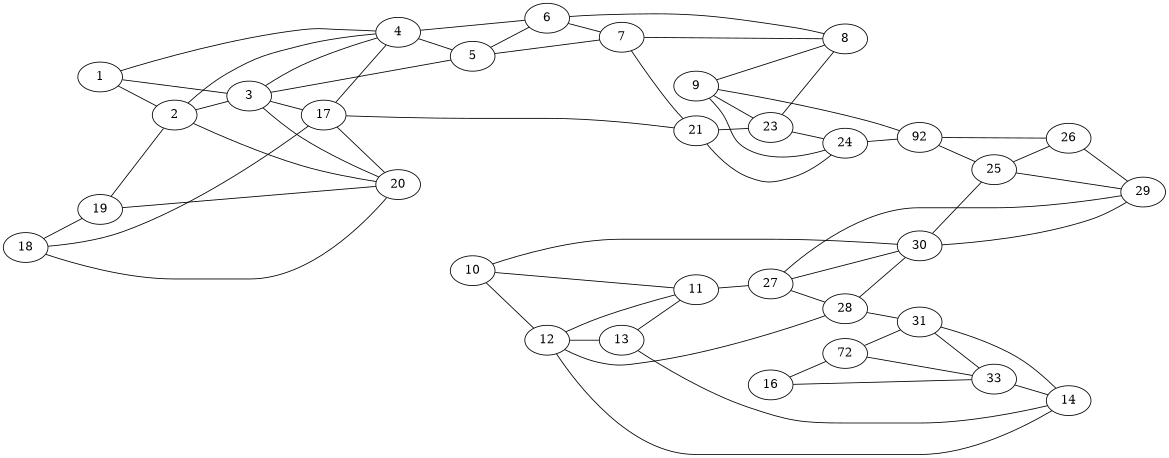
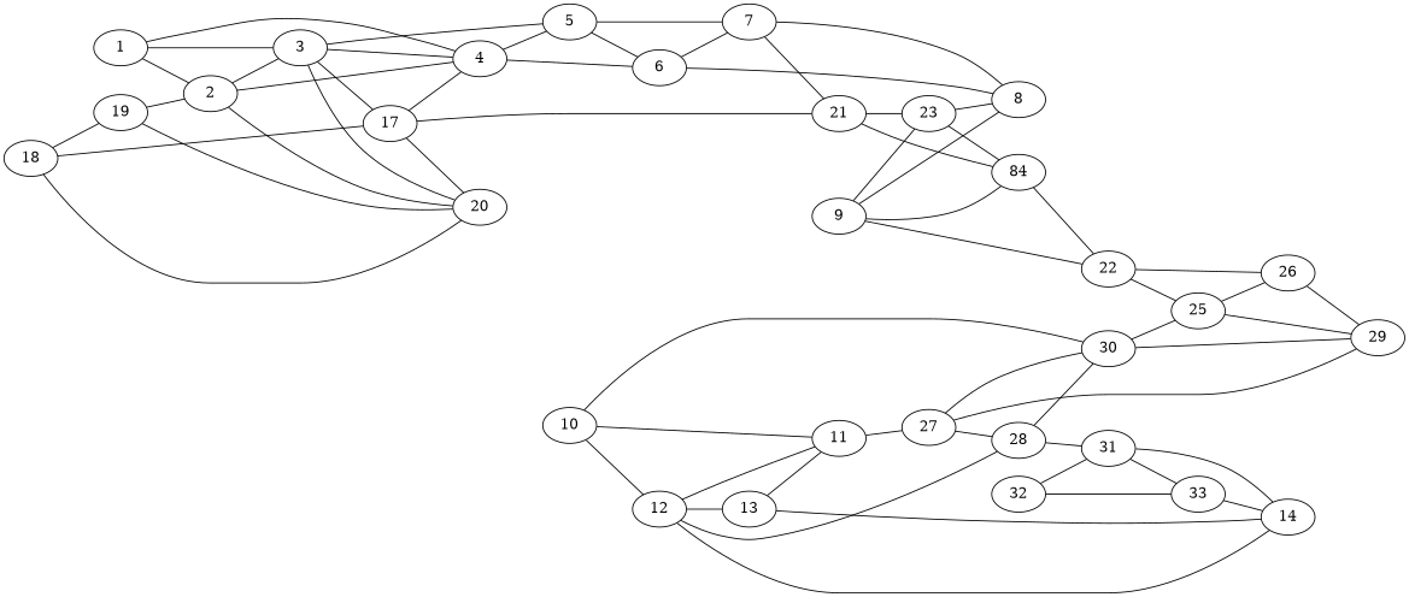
  graph {
    rankdir=LR
    node [aaLength=4 type=1]
    edge [distance0=7.0 frequency=1 type0=1]
    1 [aaLength=12 sequence=NGGREHALAWKA type=0]
    2 [aaLength=5 sequence=GNAGT type=0]
    3 [aaLength=10 sequence=TDIPALLDFA type=0]
    4 [aaLength=5 sequence=GPEAP type=0]
    20 [aaLength=3 sequence=PAL]
    5 [aaLength=7 sequence=KGVVDTF type=0]
    17 [sequence=IDLT]
    6 [aaLength=6 sequence=AGAAQL type=0]
    21 [sequence=AEYQ]
    7 [aaLength=10 sequence=GSKAFTKDFL type=0]
    23 [sequence=APIV]
-   24 [sequence=KGVI]
+   24 [sequence=KGVI label=84]
    19 [aaLength=8 sequence=PLVETVFV]
    8 [aaLength=9 sequence=VEPALAYLR type=0]
-   22 [aaLength=5 sequence=HRIVI label=92]
+   22 [aaLength=5 sequence=HRIVI]
    9 [aaLength=9 sequence=MTLEEAEAA type=0]
    25 [aaLength=7 sequence=EHVLPMA]
    26 [aaLength=11 sequence=LDGEEASFIVM]
    29 [aaLength=3 sequence=TSQ]
    10 [aaLength=10 sequence=VTDDVHQRTM type=0]
    12 [aaLength=8 sequence=DLETQPIM type=0]
    11 [aaLength=10 sequence=RIIWPTVKGM type=0]
    30 [sequence=GMGA]
    13 [aaLength=10 sequence=SDLVELCLAA type=0]
    14 [aaLength=3 sequence=SKL type=0]
    27 [aaLength=11 sequence=TYTGFLYAGLM]
    31 [aaLength=7 sequence=RASLGVV]
    28 [aaLength=7 sequence=GNPKVIE]
    33 [sequence=GGKV]
-   16 [aaLength=5 sequence=IGWRA type=0]
-   32 [aaLength=6 sequence=GGRVLC label=72]
+   32 [aaLength=6 sequence=GGRVLC]
    18 [aaLength=7 sequence=EFMKVLV]
    1 -- 2 [distance0=26.82419]
    1 -- 3 [distance0=45.13318 type0=2]
    1 -- 4 [distance0=64.81269 type0=3]
    2 -- 3 [distance0=21.1096]
    2 -- 4 [distance0=41.73574 type0=3]
    2 -- 20 [distance0=3.0 type0=4]
    3 -- 4 [distance0=21.54711 type0=2]
    3 -- 5 [distance0=28.06058 type0=3]
    3 -- 17 [distance0=4.0 type0=4]
    4 -- 5 [distance0=7.05675 distance1=2.0 frequency=2 type1=4]
    4 -- 6 [distance0=27.89583 type0=3]
    20 -- 3 [type0=4]
    5 -- 6 [distance0=22.00728 distance1=11.0 frequency=2 type0=2 type1=4]
    17 -- 4 [distance0=2.0 type0=4]
    17 -- 20 [distance0=24.0]
    17 -- 21 [distance0=55.0 type0=3]
    6 -- 7 [distance0=11.62333 distance1=1.0 frequency=2 type1=4]
    21 -- 23 [distance0=20.0]
    21 -- 24 [distance0=33.0 type0=2]
    7 -- 5 [distance0=33.26129 type0=3]
    7 -- 21 [type0=4]
    23 -- 24 [distance0=13.0 distance1=9.0 frequency=2 type1=4]
    23 -- 8 [distance0=41.98109 type0=3]
    24 -- 22 [distance0=29.0 type0=2]
    19 -- 2 [distance0=2.0 type0=4]
    19 -- 20 [distance0=18.0]
    8 -- 6 [distance0=38.10369 type0=3]
    8 -- 7 [distance0=27.86932]
    22 -- 25 [distance0=22.0 type0=2]
    22 -- 26 [distance0=8.0 distance1=3.0 frequency=2 type1=4]
    9 -- 23 [distance0=46.73531 type0=3]
    9 -- 24 [distance0=43.11831 type0=2]
    9 -- 8 [distance0=31.11224]
    9 -- 22 [distance0=14.0 type0=4]
    25 -- 26 [distance0=14.0 type0=2]
    25 -- 29 [distance1=0.0 frequency=2 type1=5]
    26 -- 29 [distance0=21.0 type0=3]
    10 -- 12 [distance0=58.13996 type0=3]
    10 -- 11 [distance0=15.99798 distance1=1.0 frequency=2 type1=4]
    10 -- 30 [distance0=55.44671 type0=2]
    12 -- 13 [distance0=12.05283 distance1=4.0 frequency=2 type1=4]
    12 -- 14 [distance0=26.78152 type0=2]
    11 -- 12 [distance0=46.76013 type0=2]
    11 -- 27 [distance0=56.7931 distance1=5.0 frequency=2 type0=3 type1=4]
    30 -- 25 [distance0=25.0 type0=2]
    30 -- 29 [distance0=18.0]
    13 -- 11 [distance0=57.69775 type0=3]
    14 -- 13 [distance0=16.80694]
    14 -- 31 [distance0=65.77491 distance1=9.0 frequency=2 type0=3 type1=4]
    27 -- 29 [distance0=54.0 type0=3]
    27 -- 30 [distance0=36.0 type0=2]
    27 -- 28 [distance0=15.0 distance1=4.0 frequency=2 type1=4]
    31 -- 33 [distance0=32.0 distance1=25.0 frequency=2 type1=4]
    28 -- 12 [distance0=6.0 type0=4]
    28 -- 30 [distance0=51.0 type0=3]
    28 -- 31 [distance0=49.0 type0=2]
    33 -- 14 [distance0=78.21981 type0=3]
-   16 -- 33 [distance0=86.2679 type0=3]
-   16 -- 32 [distance0=74.31117 type0=2]
    32 -- 31 [distance0=52.0 type0=2]
    32 -- 33 [distance0=20.0]
    18 -- 20 [distance0=42.0 type0=2]
    18 -- 17 [distance0=66.0 type0=3]
    18 -- 19 [distance0=24.0 distance1=17.0 frequency=2 type1=4]
  }
